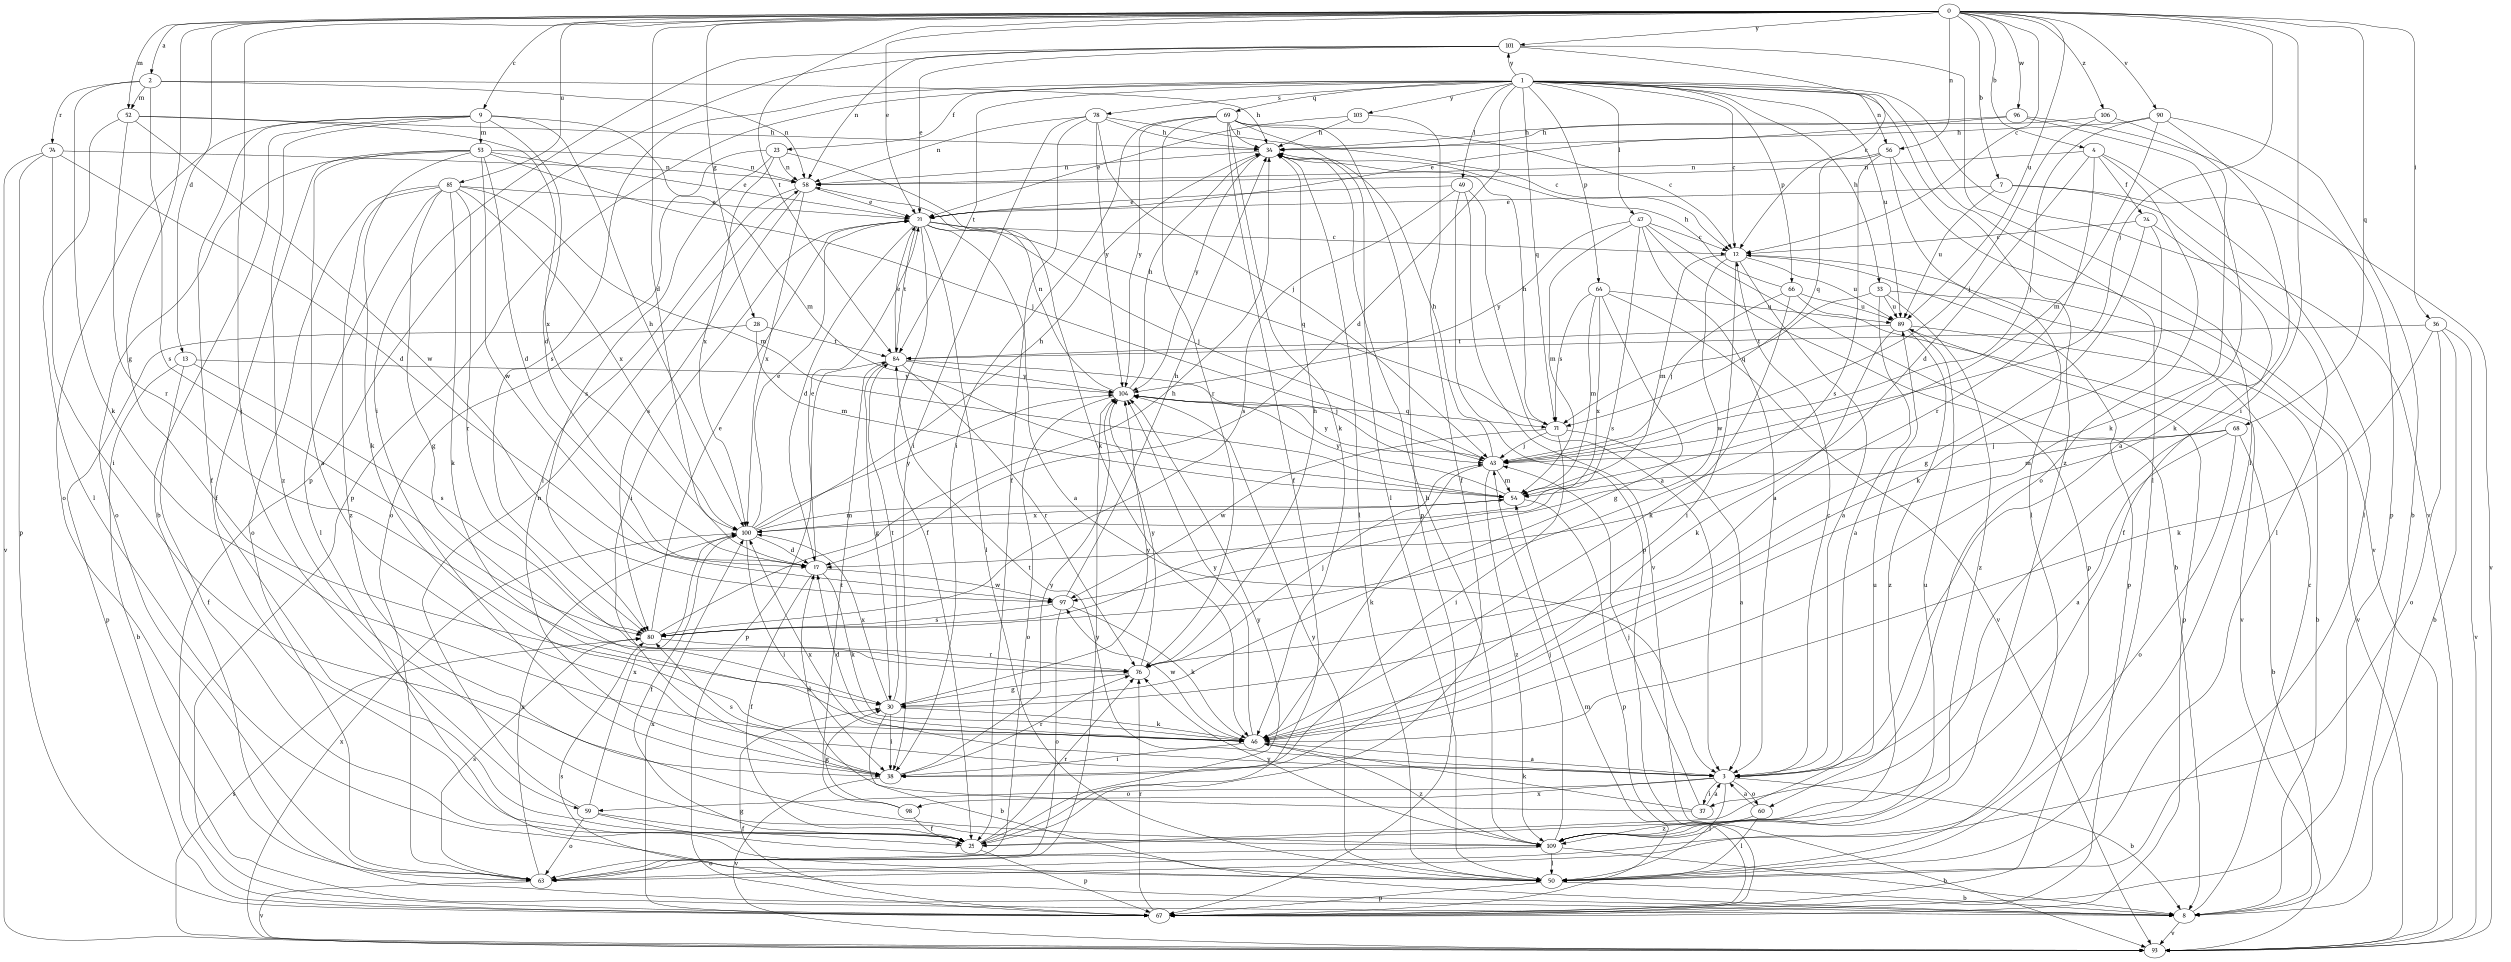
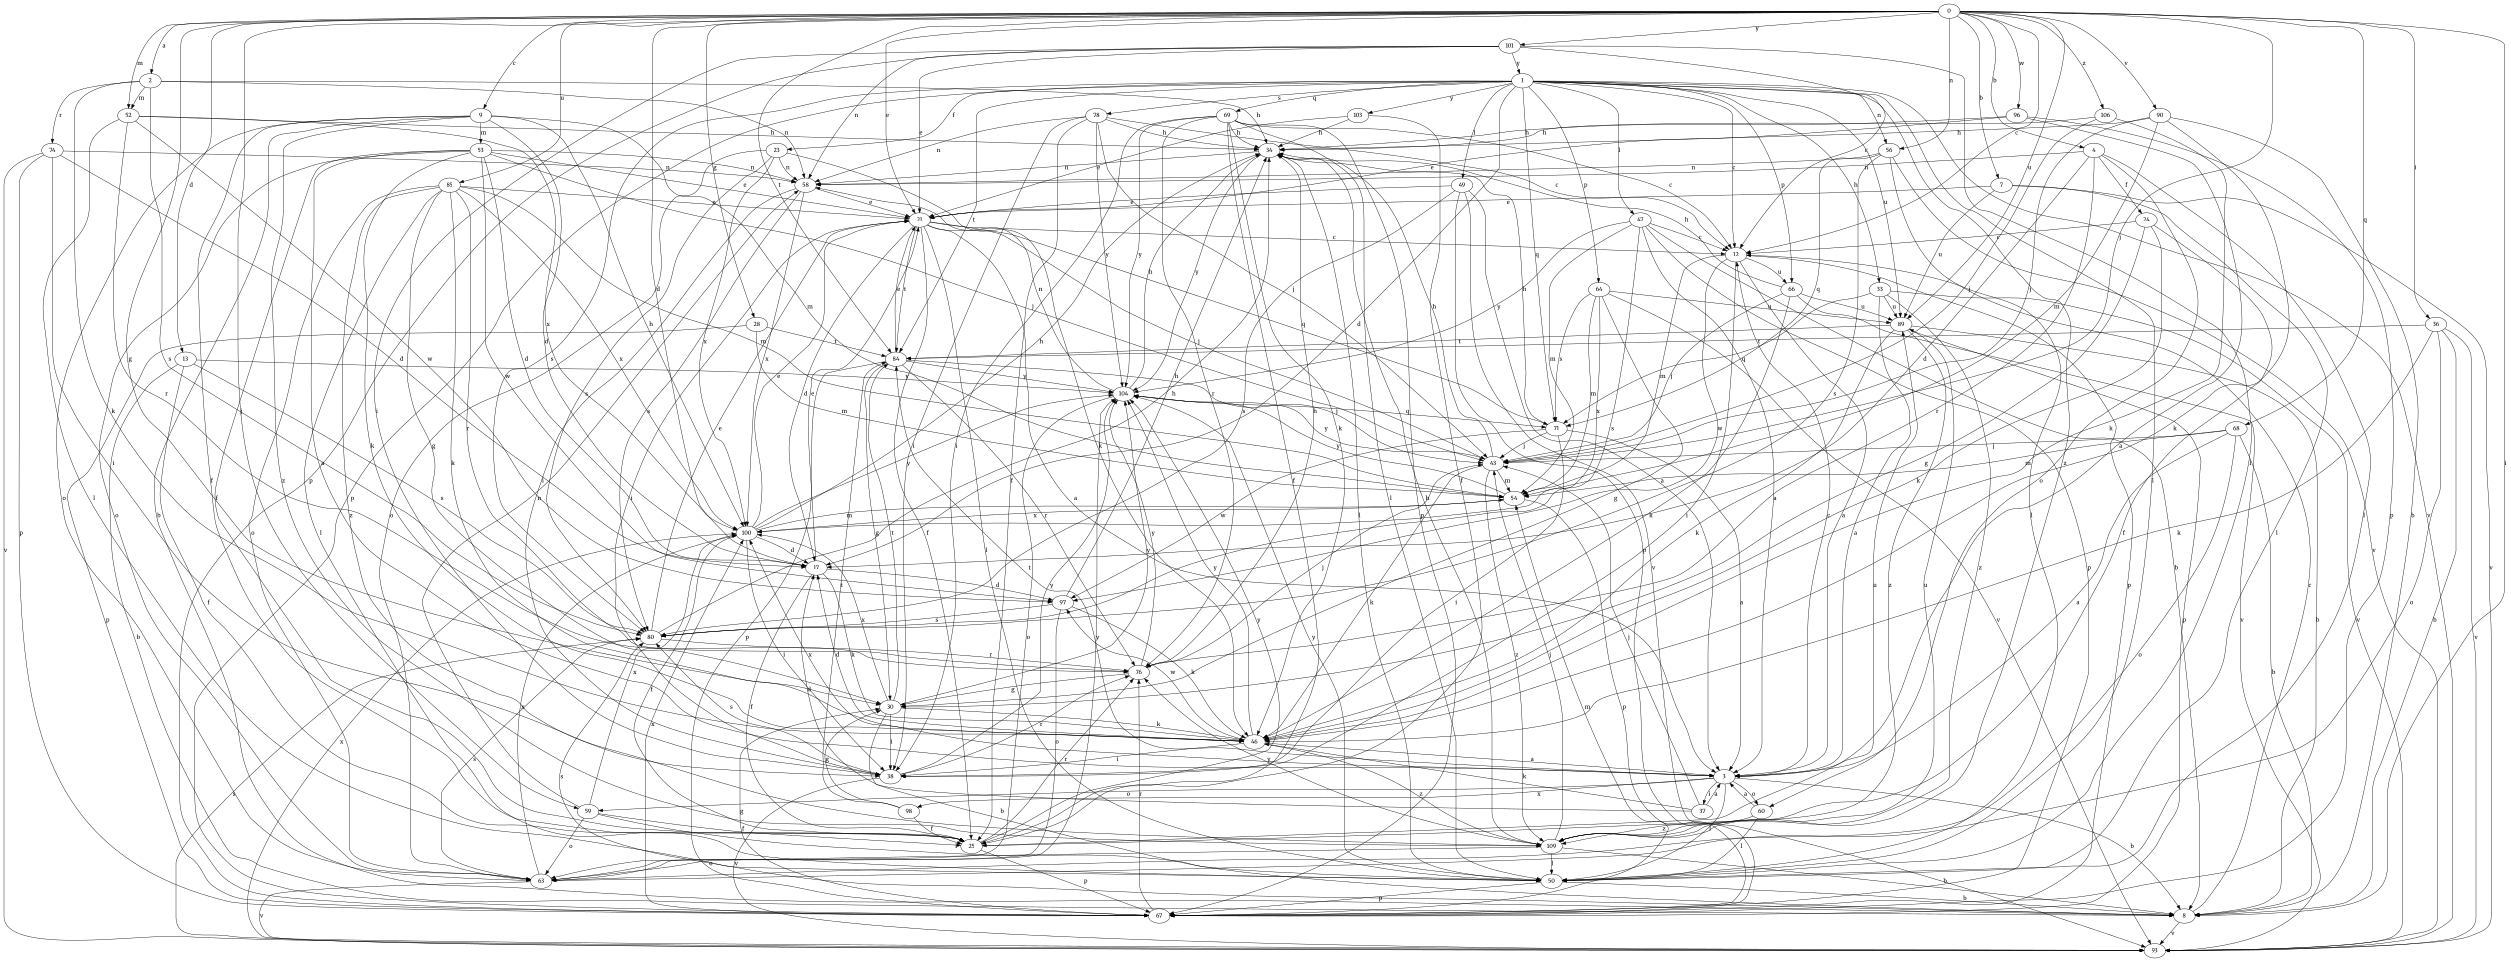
  strict digraph {
    fontname=Merriweather
    node [fontname=Merriweather]
    edge [fontname=Merriweather]
    0
    2
    4
    7
    9
    12
    13
    17
    21
    28
    30
    36
    37
    43
    52
    56
    59
    68
    84
    85
    89
    90
    96
    101
    106
    80
    34
    46
    58
    74
    50
    60
    24
    76
    93
    109
    8
    100
    25
    53
    54
    63
    67
    3
    38
    97
    104
    71
    1
    23
    33
    47
    49
    64
    66
    69
    78
    103
    98
    0 -> 2 [label=a]
    0 -> 4 [label=b]
    0 -> 7 [label=b]
    0 -> 9 [label=c]
    0 -> 12 [label=c]
    0 -> 13 [label=d]
    0 -> 17 [label=d]
    0 -> 21 [label=e]
    0 -> 28 [label=g]
    0 -> 30 [label=g]
    0 -> 36 [label=i]
-   0 -> 37 [label=i]
+   0 -> 8 [label=i]
    0 -> 43 [label=j]
    0 -> 52 [label=m]
    0 -> 56 [label=n]
    0 -> 59 [label=j]
    0 -> 68 [label=q]
    0 -> 84 [label=t]
    0 -> 85 [label=u]
    0 -> 89 [label=u]
    0 -> 90 [label=v]
    0 -> 96 [label=w]
    0 -> 101 [label=y]
    0 -> 106 [label=z]
    2 -> 52 [label=m]
    2 -> 80 [label=s]
    2 -> 34 [label=h]
    2 -> 46 [label=k]
    2 -> 58 [label=n]
    2 -> 74 [label=r]
    4 -> 17 [label=d]
    4 -> 58 [label=n]
    4 -> 50 [label=l]
    4 -> 60 [label=o]
    4 -> 24 [label=f]
    4 -> 76 [label=r]
    7 -> 21 [label=e]
    7 -> 89 [label=u]
    7 -> 50 [label=l]
    7 -> 93 [label=v]
    9 -> 17 [label=d]
    9 -> 109 [label=z]
    9 -> 8 [label=b]
    9 -> 100 [label=h]
    9 -> 25 [label=f]
    9 -> 53 [label=m]
    9 -> 54 [label=m]
    9 -> 63 [label=o]
-   12 -> 89 [label=u]
+   12 -> 66 [label=u]
    12 -> 54 [label=m]
    12 -> 67 [label=p]
    12 -> 3 [label=a]
    12 -> 38 [label=i]
    12 -> 97 [label=w]
    13 -> 80 [label=s]
    13 -> 8 [label=b]
    13 -> 25 [label=f]
    13 -> 104 [label=y]
    17 -> 21 [label=e]
    17 -> 46 [label=k]
    17 -> 25 [label=f]
-   17 -> 97 [label=w]
+   17 -> 97 [label=d]
    21 -> 12 [label=c]
    21 -> 17 [label=d]
    21 -> 43 [label=j]
    21 -> 84 [label=t]
    21 -> 50 [label=l]
    21 -> 25 [label=f]
    21 -> 3 [label=a]
    21 -> 38 [label=i]
    21 -> 71 [label=q]
    28 -> 84 [label=t]
    28 -> 54 [label=m]
    28 -> 67 [label=p]
    30 -> 84 [label=t]
    30 -> 46 [label=k]
    30 -> 8 [label=b]
    30 -> 100 [label=x]
    30 -> 38 [label=i]
    30 -> 104 [label=y]
    36 -> 84 [label=t]
    36 -> 46 [label=k]
    36 -> 93 [label=v]
    36 -> 8 [label=b]
    36 -> 63 [label=o]
    37 -> 17 [label=d]
    37 -> 43 [label=j]
    37 -> 46 [label=k]
    37 -> 3 [label=a]
    43 -> 34 [label=h]
    43 -> 46 [label=k]
    43 -> 109 [label=z]
    43 -> 54 [label=m]
    43 -> 104 [label=y]
    52 -> 34 [label=h]
    52 -> 50 [label=l]
    52 -> 76 [label=r]
    52 -> 100 [label=x]
    52 -> 97 [label=w]
    56 -> 80 [label=s]
    56 -> 58 [label=n]
    56 -> 50 [label=l]
    56 -> 93 [label=v]
    56 -> 71 [label=q]
    59 -> 58 [label=n]
    59 -> 50 [label=l]
    59 -> 100 [label=x]
    59 -> 25 [label=f]
    59 -> 63 [label=o]
    68 -> 43 [label=j]
    68 -> 8 [label=b]
    68 -> 54 [label=m]
    68 -> 63 [label=o]
    68 -> 3 [label=a]
    84 -> 21 [label=e]
    84 -> 30 [label=g]
    84 -> 43 [label=j]
    84 -> 76 [label=r]
    84 -> 67 [label=p]
    84 -> 104 [label=y]
    85 -> 21 [label=e]
    85 -> 30 [label=g]
    85 -> 46 [label=k]
    85 -> 50 [label=l]
    85 -> 76 [label=r]
    85 -> 109 [label=z]
    85 -> 100 [label=x]
    85 -> 54 [label=m]
    85 -> 63 [label=o]
    89 -> 84 [label=t]
    89 -> 46 [label=k]
    89 -> 109 [label=z]
    89 -> 8 [label=b]
    89 -> 67 [label=p]
    90 -> 43 [label=j]
    90 -> 34 [label=h]
    90 -> 46 [label=k]
    90 -> 8 [label=b]
    90 -> 54 [label=m]
    96 -> 21 [label=e]
    96 -> 34 [label=h]
    96 -> 67 [label=p]
    96 -> 3 [label=a]
    101 -> 12 [label=c]
    101 -> 21 [label=e]
    101 -> 58 [label=n]
    101 -> 50 [label=l]
    101 -> 67 [label=p]
    101 -> 38 [label=i]
    106 -> 43 [label=j]
    106 -> 34 [label=h]
    106 -> 46 [label=k]
    80 -> 21 [label=e]
    80 -> 34 [label=h]
    80 -> 76 [label=r]
    34 -> 58 [label=n]
    34 -> 50 [label=l]
    34 -> 104 [label=y]
    46 -> 17 [label=d]
    46 -> 109 [label=z]
    46 -> 3 [label=a]
    46 -> 38 [label=i]
    46 -> 97 [label=w]
    46 -> 104 [label=y]
    58 -> 21 [label=e]
    58 -> 80 [label=s]
    58 -> 100 [label=x]
    58 -> 38 [label=i]
    74 -> 17 [label=d]
    74 -> 58 [label=n]
    74 -> 93 [label=v]
    74 -> 67 [label=p]
    74 -> 38 [label=i]
    50 -> 8 [label=b]
    50 -> 67 [label=p]
    50 -> 104 [label=y]
    60 -> 50 [label=l]
    60 -> 109 [label=z]
    60 -> 3 [label=a]
    24 -> 12 [label=c]
    24 -> 30 [label=g]
    24 -> 46 [label=k]
    24 -> 25 [label=f]
    76 -> 30 [label=g]
    76 -> 43 [label=j]
    76 -> 34 [label=h]
    76 -> 104 [label=y]
    93 -> 80 [label=s]
    93 -> 100 [label=x]
    109 -> 43 [label=j]
    109 -> 89 [label=u]
    109 -> 34 [label=h]
    109 -> 50 [label=l]
    109 -> 76 [label=y]
    109 -> 8 [label=b]
    109 -> 63 [label=o]
    8 -> 12 [label=c]
    8 -> 80 [label=s]
    8 -> 93 [label=v]
    100 -> 17 [label=d]
    100 -> 21 [label=e]
    100 -> 34 [label=h]
    100 -> 25 [label=f]
    100 -> 54 [label=m]
    100 -> 38 [label=i]
    100 -> 104 [label=y]
    25 -> 89 [label=u]
    25 -> 76 [label=r]
    25 -> 67 [label=p]
    25 -> 104 [label=y]
    53 -> 17 [label=d]
    53 -> 21 [label=e]
    53 -> 43 [label=j]
    53 -> 46 [label=k]
    53 -> 58 [label=n]
    53 -> 25 [label=f]
    53 -> 63 [label=o]
    53 -> 3 [label=a]
    53 -> 97 [label=w]
    54 -> 100 [label=x]
    54 -> 67 [label=p]
    54 -> 104 [label=y]
    63 -> 80 [label=s]
    63 -> 93 [label=v]
    63 -> 100 [label=x]
    63 -> 104 [label=y]
    67 -> 30 [label=g]
    67 -> 76 [label=r]
    67 -> 100 [label=x]
    67 -> 54 [label=m]
    3 -> 12 [label=c]
    3 -> 37 [label=i]
    3 -> 59 [label=o]
    3 -> 84 [label=t]
    3 -> 50 [label=l]
    3 -> 60 [label=o]
    3 -> 8 [label=b]
    3 -> 100 [label=x]
    3 -> 98 [label=x]
    38 -> 80 [label=s]
    38 -> 76 [label=r]
    38 -> 93 [label=v]
    38 -> 104 [label=y]
    97 -> 80 [label=s]
    97 -> 34 [label=h]
    97 -> 46 [label=k]
    97 -> 63 [label=o]
    104 -> 34 [label=h]
    104 -> 58 [label=n]
    104 -> 63 [label=o]
    104 -> 71 [label=q]
    71 -> 43 [label=j]
    71 -> 34 [label=h]
    71 -> 3 [label=a]
    71 -> 38 [label=i]
    71 -> 97 [label=w]
    1 -> 12 [label=c]
    1 -> 17 [label=d]
    1 -> 56 [label=n]
    1 -> 84 [label=t]
    1 -> 89 [label=u]
-   1 -> 101 [label=y]
+   101 -> 1 [label=y]
    1 -> 80 [label=s]
    1 -> 50 [label=l]
    1 -> 93 [label=v]
    1 -> 109 [label=z]
    1 -> 67 [label=p]
    1 -> 71 [label=q]
    1 -> 23 [label=f]
    1 -> 33 [label=h]
    1 -> 47 [label=l]
    1 -> 49 [label=l]
    1 -> 64 [label=p]
    1 -> 66 [label=p]
    1 -> 69 [label=q]
    1 -> 78 [label=s]
    1 -> 103 [label=y]
    23 -> 80 [label=s]
    23 -> 46 [label=k]
    23 -> 58 [label=n]
    23 -> 100 [label=x]
    23 -> 63 [label=o]
    33 -> 89 [label=u]
    33 -> 93 [label=v]
    33 -> 109 [label=z]
    33 -> 3 [label=a]
    33 -> 71 [label=q]
    47 -> 12 [label=c]
    47 -> 80 [label=s]
    47 -> 8 [label=b]
    47 -> 54 [label=m]
    47 -> 67 [label=p]
    47 -> 3 [label=a]
    47 -> 104 [label=y]
    49 -> 21 [label=e]
    49 -> 80 [label=s]
    49 -> 93 [label=v]
    49 -> 67 [label=p]
    49 -> 3 [label=a]
    64 -> 30 [label=g]
    64 -> 89 [label=u]
    64 -> 93 [label=v]
    64 -> 100 [label=x]
    64 -> 54 [label=m]
    64 -> 71 [label=s]
    66 -> 43 [label=j]
    66 -> 89 [label=u]
    66 -> 34 [label=h]
    66 -> 46 [label=k]
    66 -> 93 [label=v]
    69 -> 12 [label=c]
    69 -> 34 [label=h]
    69 -> 46 [label=k]
    69 -> 50 [label=l]
    69 -> 76 [label=r]
    69 -> 25 [label=f]
    69 -> 67 [label=p]
    69 -> 38 [label=i]
    69 -> 104 [label=y]
    78 -> 12 [label=c]
    78 -> 43 [label=j]
    78 -> 34 [label=h]
    78 -> 58 [label=n]
    78 -> 25 [label=f]
    78 -> 38 [label=i]
    78 -> 104 [label=y]
    103 -> 21 [label=e]
    103 -> 34 [label=h]
    103 -> 25 [label=f]
    98 -> 30 [label=g]
    98 -> 84 [label=t]
    98 -> 25 [label=f]
  }
